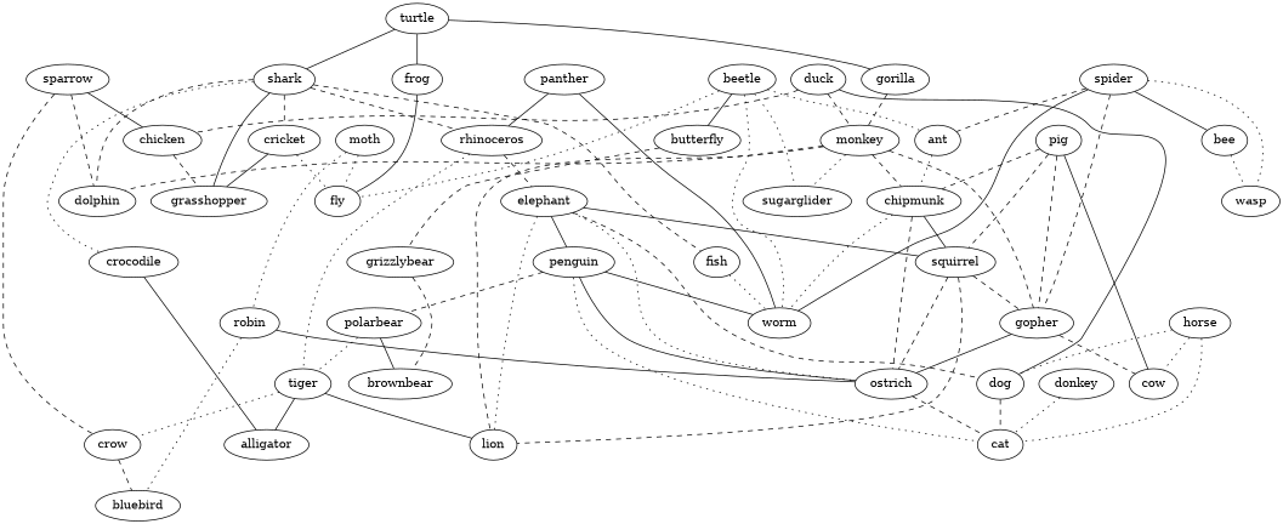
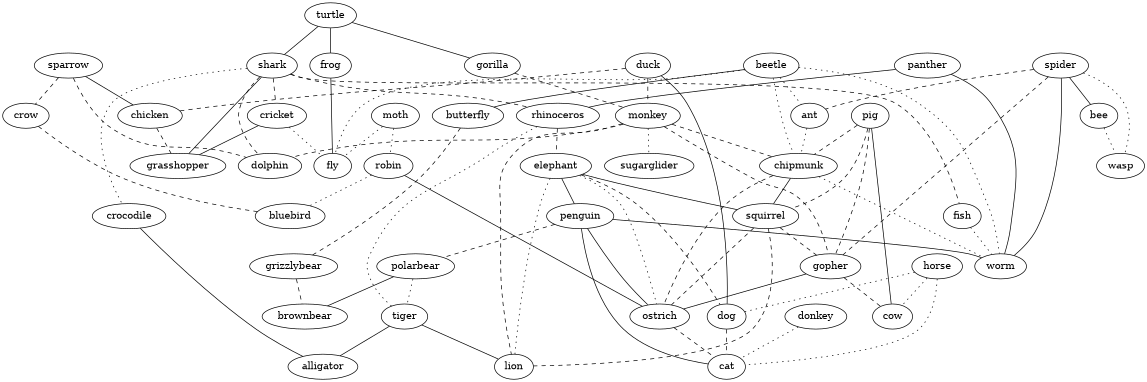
  strict graph {
    edge [style=dashed weight=1]
    turtle
    shark
    gorilla
    frog
    fish
    rhinoceros
    cricket
    dolphin
    grasshopper
    crocodile
    monkey
    fly
    worm
    elephant
    tiger
    alligator
    sugarglider
    chipmunk
    gopher
    lion
    ostrich
    squirrel
    dog
    penguin
    crow
    sparrow
    chicken
    bluebird
    moth
    robin
    cat
    panther
    beetle
    ant
    butterfly
    grizzlybear
    brownbear
    spider
    bee
    wasp
    cow
    donkey
    pig
    polarbear
    duck
    horse
    turtle -- shark [style=solid]
    turtle -- gorilla [style=solid]
    turtle -- frog [style=solid]
    shark -- fish
    shark -- rhinoceros
    shark -- cricket
    shark -- dolphin
    shark -- grasshopper [style=solid]
    shark -- crocodile [style=dotted]
    gorilla -- monkey
    frog -- fly [style=solid]
    fish -- worm [style=dotted]
    rhinoceros -- elephant
    rhinoceros -- tiger [style=dotted]
    cricket -- grasshopper [style=solid]
    cricket -- fly [style=dotted]
    crocodile -- alligator [style=solid]
    monkey -- dolphin
    monkey -- sugarglider [style=dotted]
    monkey -- chipmunk
    monkey -- gopher
    monkey -- lion
    elephant -- lion [style=dotted]
    elephant -- ostrich [style=dotted]
    elephant -- squirrel [style=solid]
    elephant -- dog
    elephant -- penguin [style=solid]
    tiger -- alligator [style=solid]
    tiger -- lion [style=solid]
-   tiger -- crow [style=dotted]
    chipmunk -- worm [style=dotted]
    chipmunk -- ostrich
    chipmunk -- squirrel [style=solid]
    gopher -- ostrich [style=solid]
    gopher -- cow
    ostrich -- cat
    squirrel -- gopher
    squirrel -- lion
    squirrel -- ostrich
    dog -- cat
    penguin -- worm [style=solid]
    penguin -- ostrich [style=solid]
-   penguin -- cat [style=dotted]
+   penguin -- cat [style=solid]
    penguin -- polarbear
    crow -- bluebird
    sparrow -- dolphin
    sparrow -- crow
    sparrow -- chicken [style=solid]
    chicken -- grasshopper
    moth -- fly [style=dotted]
    moth -- robin [style=dotted]
    robin -- ostrich [style=solid]
    robin -- bluebird [style=dotted]
    panther -- rhinoceros [style=solid]
    panther -- worm [style=solid]
    beetle -- fly [style=dotted]
    beetle -- worm [style=dotted]
-   beetle -- sugarglider [style=dotted]
+   beetle -- chipmunk [style=dotted]
    beetle -- ant [style=dotted]
    beetle -- butterfly [style=solid]
    ant -- chipmunk [style=dotted]
    butterfly -- grizzlybear
    grizzlybear -- brownbear
    spider -- worm [style=solid]
    spider -- gopher
    spider -- ant
    spider -- bee [style=solid]
    spider -- wasp [style=dotted]
    bee -- wasp [style=dotted]
    donkey -- cat [style=dotted]
    pig -- chipmunk
    pig -- gopher
    pig -- squirrel
    pig -- cow [style=solid]
    polarbear -- tiger [style=dotted]
    polarbear -- brownbear [style=solid]
    duck -- monkey
    duck -- dog [style=solid]
    duck -- chicken
    horse -- dog [style=dotted]
    horse -- cat [style=dotted]
    horse -- cow [style=dotted]
  }
